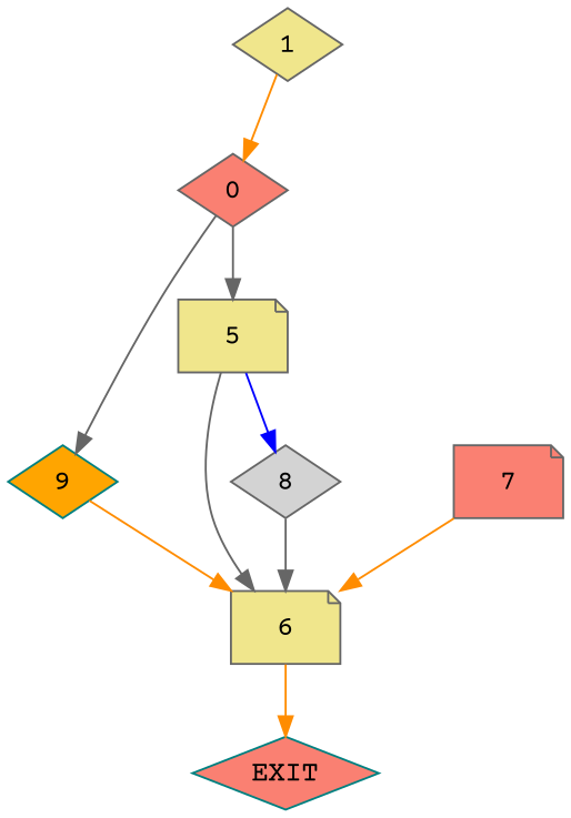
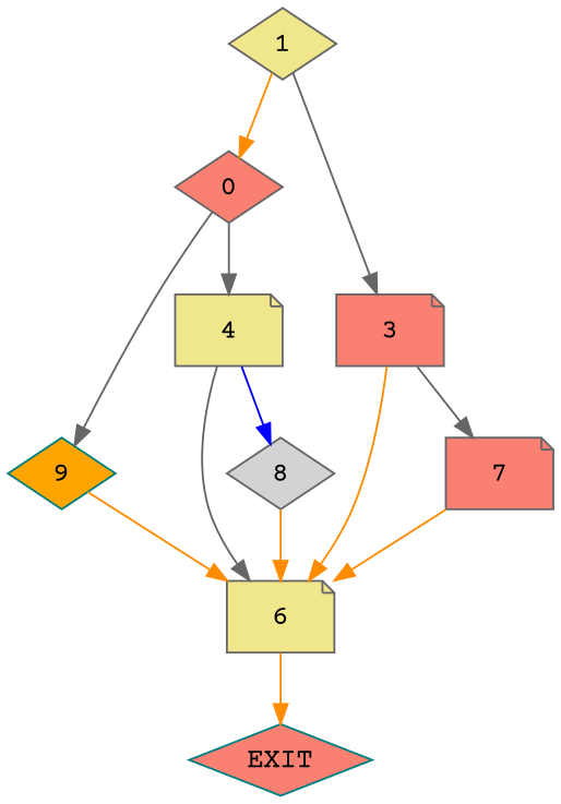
  digraph {
    fontname="Courier Prime"
    node [color=gray40 fillcolor=salmon fontname="Courier Prime" shape=diamond style=filled]
    edge [color=gray40 fontname="Courier Prime"]
    1 [fillcolor=khaki]
    n2 [label=0]
+   3 [shape=note]
    n4 [color=teal label=EXIT]
    n5 [color=teal fillcolor=orange label=9]
-   5 [fillcolor=khaki shape=note]
+   5 [fillcolor=khaki shape=note label=4]
    6 [fillcolor=khaki shape=note]
    7 [shape=note]
    8 [fillcolor=lightgrey]
    1 -> n2 [color=darkorange]
+   1 -> 3
    n2 -> n5
    n2 -> 5
+   3 -> 6 [color=darkorange]
+   3 -> 7
    n5 -> 6 [color=darkorange]
    5 -> 6
    5 -> 8 [color=blue]
    6 -> n4 [color=darkorange]
    7 -> 6 [color=darkorange]
-   8 -> 6
+   8 -> 6 [color=darkorange]
  }
